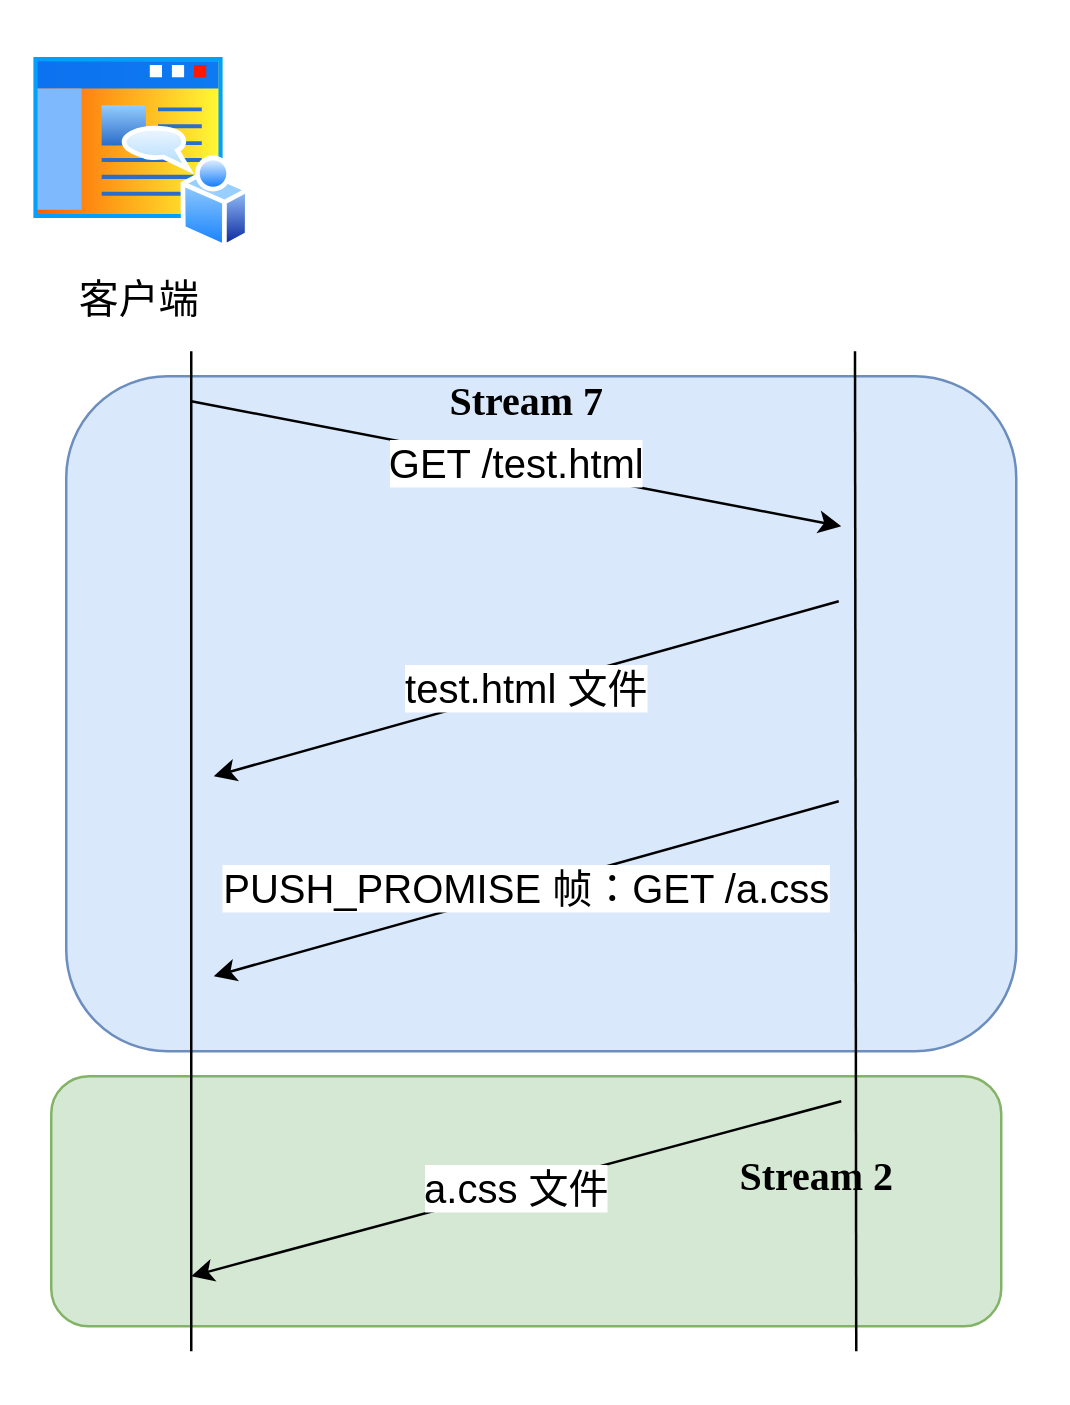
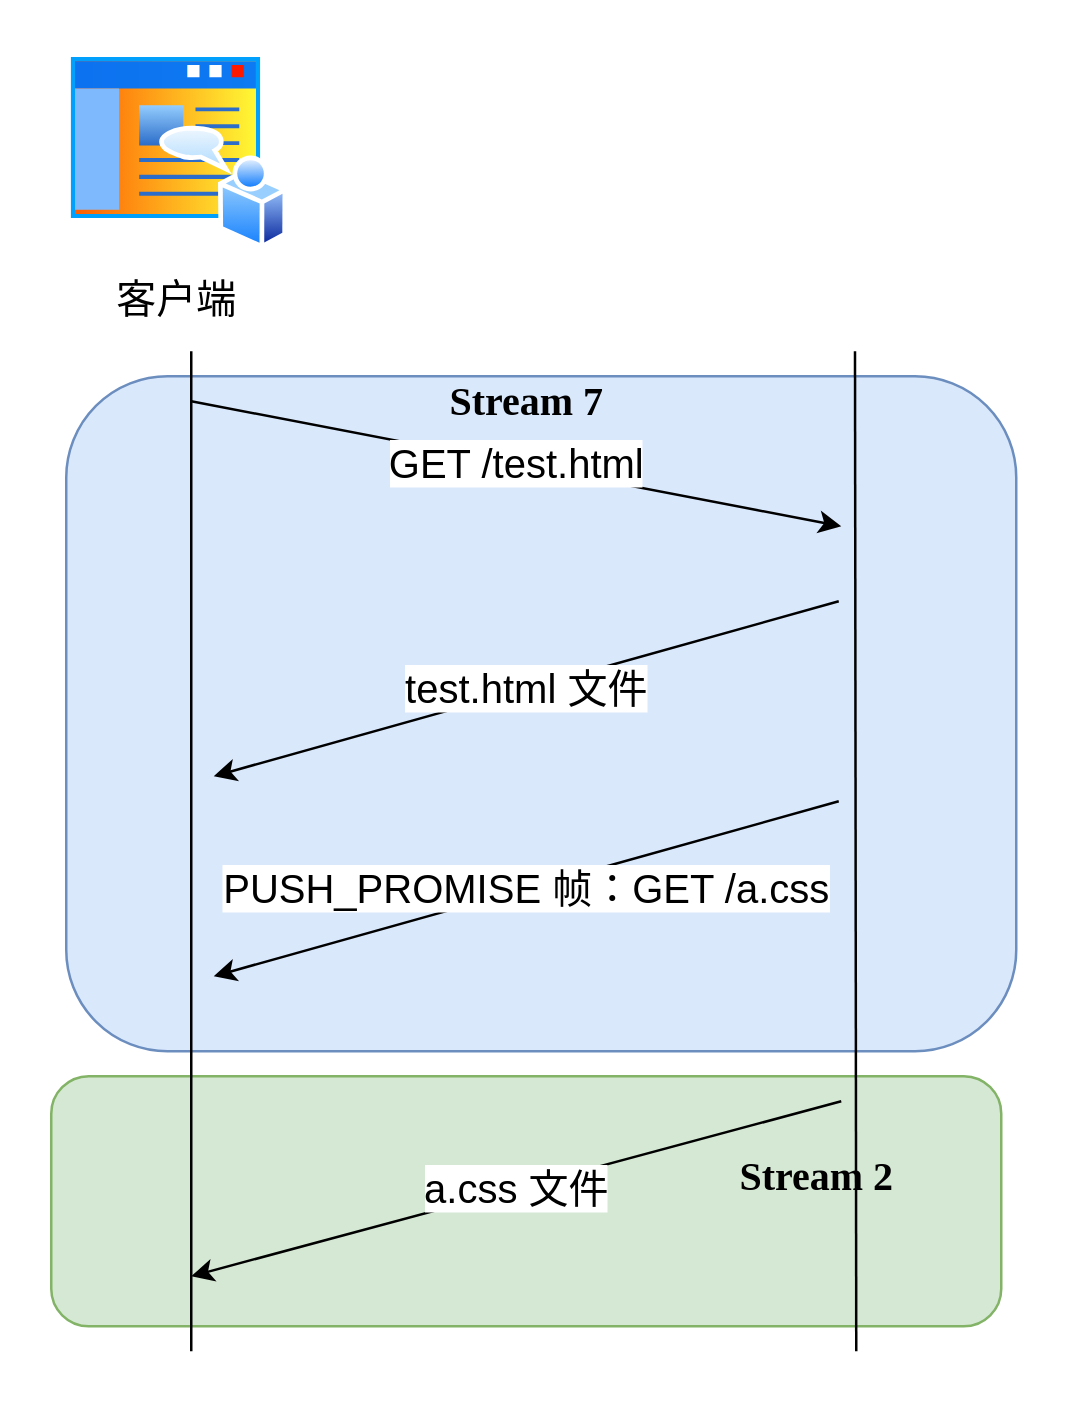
  <mxCell id="0" />
  <mxCell id="1" parent="0" />
  <mxCell id="2" value="" style="rounded=1;whiteSpace=wrap;html=1;fontFamily=Times New Roman;fontSize=16;align=left;fillColor=#d5e8d4;strokeColor=#82b366;" vertex="1" parent="1"><mxGeometry x="20" y="430" width="380" height="100" as="geometry" /></mxCell>
  <mxCell id="3" value="" style="rounded=1;whiteSpace=wrap;html=1;fontFamily=Times New Roman;fontSize=16;align=left;fillColor=#dae8fc;strokeColor=#6c8ebf;" vertex="1" parent="1"><mxGeometry x="26" y="150" width="380" height="270" as="geometry" /></mxCell>
- <mxCell id="4" value="客户端" style="aspect=fixed;perimeter=ellipsePerimeter;html=1;align=center;shadow=0;dashed=0;spacingTop=3;image;image=img/lib/active_directory/home_page.svg;fontSize=16;" vertex="1" parent="1"><mxGeometry x="11" y="20" width="88.89" height="80" as="geometry" /></mxCell>
+ <mxCell id="4" value="客户端" style="aspect=fixed;perimeter=ellipsePerimeter;html=1;align=center;shadow=0;dashed=0;spacingTop=3;image;image=img/lib/active_directory/home_page.svg;fontSize=16;" vertex="1" parent="1"><mxGeometry x="26" y="20" width="88.89" height="80" as="geometry" /></mxCell>
  <mxCell id="5" value="" style="endArrow=none;html=1;fontSize=16;" edge="1" parent="1"><mxGeometry width="50" height="50" relative="1" as="geometry"><mxPoint x="76" y="540" as="sourcePoint" /><mxPoint x="76" y="140" as="targetPoint" /></mxGeometry></mxCell>
  <mxCell id="6" value="" style="endArrow=none;html=1;fontSize=16;" edge="1" parent="1"><mxGeometry width="50" height="50" relative="1" as="geometry"><mxPoint x="342" y="540" as="sourcePoint" /><mxPoint x="341.5" y="140" as="targetPoint" /></mxGeometry></mxCell>
  <mxCell id="7" value="GET /test.html" style="endArrow=classic;html=1;fontSize=16;" edge="1" parent="1"><mxGeometry width="50" height="50" relative="1" as="geometry"><mxPoint x="76" y="160" as="sourcePoint" /><mxPoint x="336" y="210" as="targetPoint" /></mxGeometry></mxCell>
  <mxCell id="8" value="PUSH_PROMISE 帧：GET /a.css" style="endArrow=classic;html=1;fontSize=16;" edge="1" parent="1"><mxGeometry width="50" height="50" relative="1" as="geometry"><mxPoint x="335" y="320" as="sourcePoint" /><mxPoint x="85" y="390" as="targetPoint" /></mxGeometry></mxCell>
  <mxCell id="9" value="test.html 文件" style="endArrow=classic;html=1;fontSize=16;" edge="1" parent="1"><mxGeometry width="50" height="50" relative="1" as="geometry"><mxPoint x="335" y="240" as="sourcePoint" /><mxPoint x="85" y="310" as="targetPoint" /></mxGeometry></mxCell>
  <mxCell id="10" value="a.css 文件" style="endArrow=classic;html=1;fontSize=16;" edge="1" parent="1"><mxGeometry width="50" height="50" relative="1" as="geometry"><mxPoint x="336" y="440" as="sourcePoint" /><mxPoint x="76" y="510" as="targetPoint" /></mxGeometry></mxCell>
  <mxCell id="11" value="Stream 7" style="text;html=1;align=center;verticalAlign=middle;resizable=0;points=[];autosize=1;fontSize=16;fontFamily=Times New Roman;fontStyle=1" vertex="1" parent="1"><mxGeometry x="170" y="150" width="80" height="20" as="geometry" /></mxCell>
  <mxCell id="12" value="Stream 2" style="text;html=1;align=center;verticalAlign=middle;resizable=0;points=[];autosize=1;fontSize=16;fontFamily=Times New Roman;fontStyle=1" vertex="1" parent="1"><mxGeometry x="286" y="460" width="80" height="20" as="geometry" /></mxCell>
